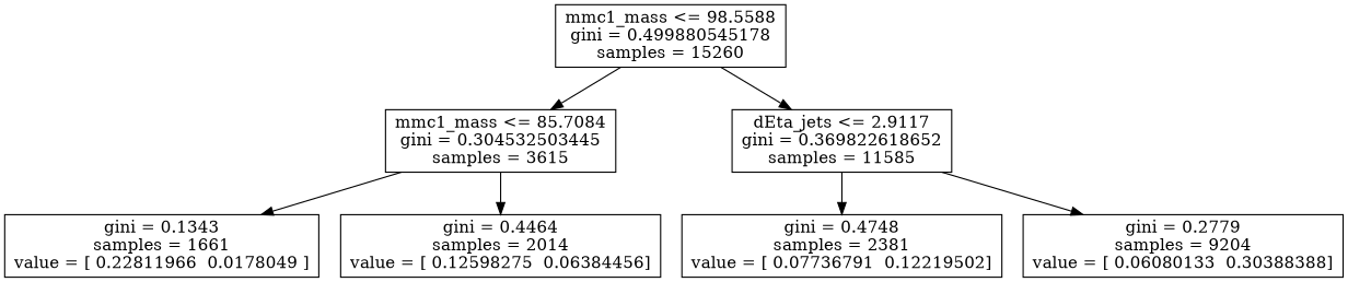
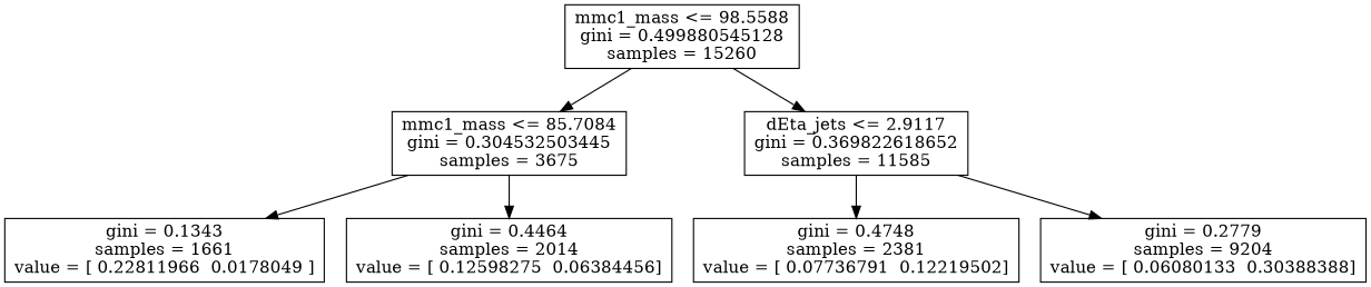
  digraph {
    node [shape=box]
-   n1 [label="mmc1_mass <= 98.5588\ngini = 0.499880545178\nsamples = 15260"]
-   n2 [label="mmc1_mass <= 85.7084\ngini = 0.304532503445\nsamples = 3615"]
+   n1 [label="mmc1_mass <= 98.5588\ngini = 0.499880545128\nsamples = 15260"]
+   n2 [label="mmc1_mass <= 85.7084\ngini = 0.304532503445\nsamples = 3675"]
    n3 [label="dEta_jets <= 2.9117\ngini = 0.369822618652\nsamples = 11585"]
    n4 [label="gini = 0.1343\nsamples = 1661\nvalue = [ 0.22811966  0.0178049 ]"]
    n5 [label="gini = 0.4464\nsamples = 2014\nvalue = [ 0.12598275  0.06384456]"]
    n6 [label="gini = 0.4748\nsamples = 2381\nvalue = [ 0.07736791  0.12219502]"]
    n7 [label="gini = 0.2779\nsamples = 9204\nvalue = [ 0.06080133  0.30388388]"]
    n1 -> n2
    n1 -> n3
    n2 -> n4
    n2 -> n5
    n3 -> n6
    n3 -> n7
  }
